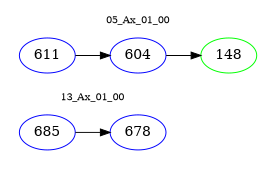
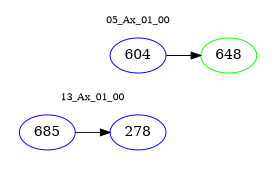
  digraph {
    rankdir=LR
    node [color=blue]
    edge [color=black]
    n1 [label=685]
-   n2 [label=678]
-   n3 [label=611]
+   n2 [label=278]
    n4 [label=604]
-   n5 [color=green label=148]
+   n5 [color=green label=648]
    subgraph cluster_1 {
      color=white
      fontsize=10
      label="13_Ax_01_00"
      n1
      n2
    }
    subgraph cluster_2 {
      color=white
      fontsize=10
      label="05_Ax_01_00"
-     n3
      n4
      n5
    }
    n1 -> n2
-   n3 -> n4
    n4 -> n5
  }
